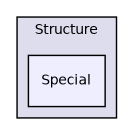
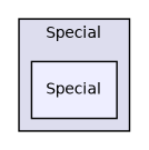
  digraph {
    compound=true
    n1 [fillcolor="#eeeeff" fontname=Helvetica fontsize=10 label=Special pencolor=black shape=box style=filled]
    subgraph cluster_1 {
      bgcolor="#ddddee"
      fontname=Helvetica
      fontsize=10
-     label=Structure
+     label=Special
      pencolor=black
      n1
    }
  }
